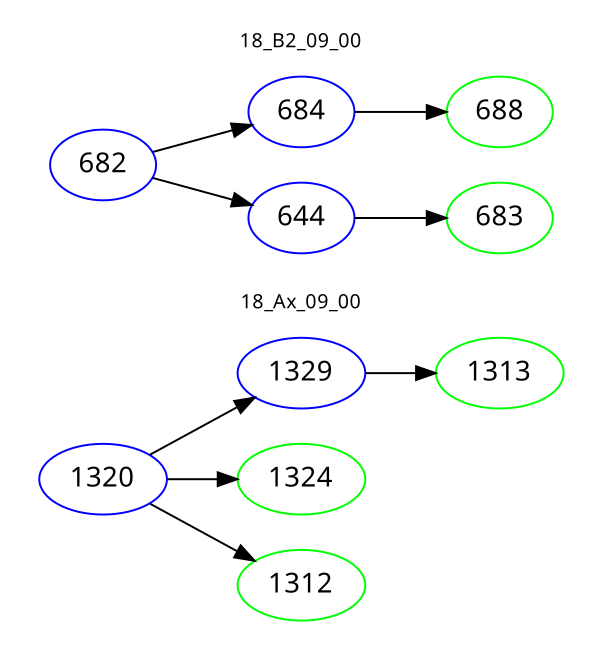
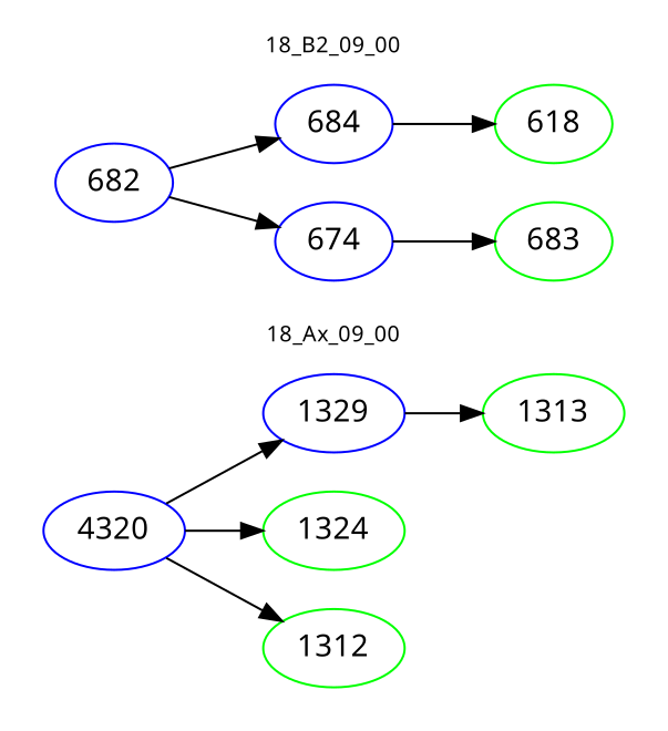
  digraph {
    fontname="Noto Sans"
    rankdir=LR
    node [color=blue fontname="Noto Sans"]
    edge [color=black fontname="Noto Sans"]
-   n1 [label=1320]
+   n1 [label=4320]
    n2 [color=green label=1312]
    n3 [color=green label=1324]
    n4 [label=1329]
    n5 [color=green label=1313]
    n6 [label=682]
-   n7 [label=644]
+   n7 [label=674]
    n8 [label=684]
-   n9 [color=green label=688]
+   n9 [color=green label=618]
    n10 [color=green label=683]
    subgraph cluster_1 {
      color=white
      fontsize=10
      label="18_Ax_09_00"
      n1
      n2
      n3
      n4
      n5
    }
    subgraph cluster_2 {
      color=white
      fontsize=10
      label="18_B2_09_00"
      n6
      n7
      n8
      n9
      n10
    }
    n1 -> n2
    n1 -> n3
    n1 -> n4
    n4 -> n5
    n6 -> n7
    n6 -> n8
    n7 -> n10
    n8 -> n9
  }
